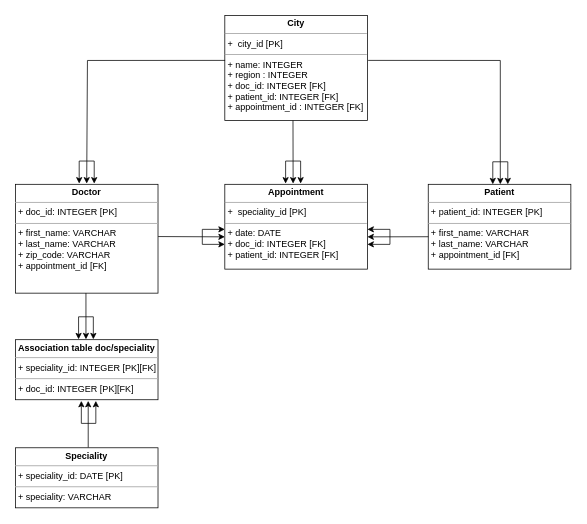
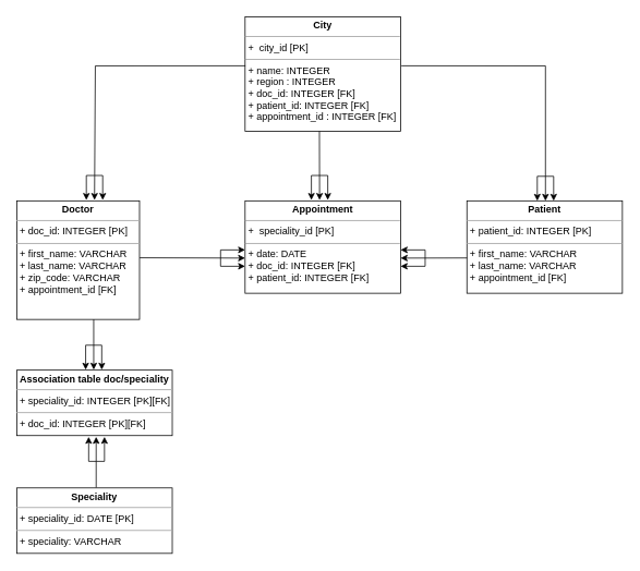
  <mxCell id="0" />
  <mxCell id="1" parent="0" />
- <mxCell id="2" value="&lt;p style=&quot;margin:0px;margin-top:4px;text-align:center;&quot;&gt;&lt;b&gt;Doctor&lt;/b&gt;&lt;/p&gt;&lt;hr size=&quot;1&quot;&gt;&lt;p style=&quot;margin:0px;margin-left:4px;&quot;&gt;+ doc_id: INTEGER [PK]&lt;br&gt;&lt;/p&gt;&lt;hr size=&quot;1&quot;&gt;&lt;p style=&quot;margin:0px;margin-left:4px;&quot;&gt;+ first_name: VARCHAR&amp;nbsp;&lt;br&gt;&lt;/p&gt;&lt;p style=&quot;margin:0px;margin-left:4px;&quot;&gt;+ last_name: VARCHAR&amp;nbsp;&lt;br&gt;&lt;span style=&quot;background-color: initial;&quot;&gt;+ zip_code: VARCHAR&amp;nbsp;&lt;/span&gt;&lt;br&gt;&lt;/p&gt;&lt;p style=&quot;margin:0px;margin-left:4px;&quot;&gt;+ appointment_id [FK]&lt;br&gt;&lt;/p&gt;" style="verticalAlign=top;align=left;overflow=fill;fontSize=12;fontFamily=Helvetica;html=1;rounded=0;shadow=0;comic=0;labelBackgroundColor=none;strokeWidth=1" vertex="1" parent="1"><mxGeometry x="20" y="245" width="190" height="145" as="geometry" /></mxCell>
+ <mxCell id="2" value="&lt;p style=&quot;margin:0px;margin-top:4px;text-align:center;&quot;&gt;&lt;b&gt;Doctor&lt;/b&gt;&lt;/p&gt;&lt;hr size=&quot;1&quot;&gt;&lt;p style=&quot;margin:0px;margin-left:4px;&quot;&gt;+ doc_id: INTEGER [PK]&lt;br&gt;&lt;/p&gt;&lt;hr size=&quot;1&quot;&gt;&lt;p style=&quot;margin:0px;margin-left:4px;&quot;&gt;+ first_name: VARCHAR&amp;nbsp;&lt;br&gt;&lt;/p&gt;&lt;p style=&quot;margin:0px;margin-left:4px;&quot;&gt;+ last_name: VARCHAR&amp;nbsp;&lt;br&gt;&lt;span style=&quot;background-color: initial;&quot;&gt;+ zip_code: VARCHAR&amp;nbsp;&lt;/span&gt;&lt;br&gt;&lt;/p&gt;&lt;p style=&quot;margin:0px;margin-left:4px;&quot;&gt;+ appointment_id [FK]&lt;br&gt;&lt;/p&gt;" style="verticalAlign=top;align=left;overflow=fill;fontSize=12;fontFamily=Helvetica;html=1;rounded=0;shadow=0;comic=0;labelBackgroundColor=none;strokeWidth=1" vertex="1" parent="1"><mxGeometry x="20" y="245" width="150" height="145" as="geometry" /></mxCell>
  <mxCell id="3" value="&lt;p style=&quot;margin:0px;margin-top:4px;text-align:center;&quot;&gt;&lt;b&gt;Patient&lt;/b&gt;&lt;/p&gt;&lt;hr size=&quot;1&quot;&gt;&lt;p style=&quot;margin:0px;margin-left:4px;&quot;&gt;+ patient_id: INTEGER [PK]&lt;br&gt;&lt;/p&gt;&lt;hr size=&quot;1&quot;&gt;&lt;p style=&quot;margin:0px;margin-left:4px;&quot;&gt;+ first_name: VARCHAR&amp;nbsp;&lt;br data-darkreader-inline-border=&quot;&quot; style=&quot;border-color: var(--darkreader-border--border-color); --darkreader-inline-border:var(--darkreader-border--darkreader-border--border-color);&quot;&gt;&lt;/p&gt;&lt;p style=&quot;margin:0px;margin-left:4px;&quot;&gt;+ last_name: VARCHAR&amp;nbsp;&lt;br&gt;&lt;/p&gt;&lt;p style=&quot;margin:0px;margin-left:4px;&quot;&gt;+ appointment_id [FK]&lt;br&gt;&lt;/p&gt;" style="verticalAlign=top;align=left;overflow=fill;fontSize=12;fontFamily=Helvetica;html=1;rounded=0;shadow=0;comic=0;labelBackgroundColor=none;strokeWidth=1" vertex="1" parent="1"><mxGeometry x="570" y="245" width="190" height="113" as="geometry" /></mxCell>
  <mxCell id="4" value="&lt;p style=&quot;margin:0px;margin-top:4px;text-align:center;&quot;&gt;&lt;b&gt;Appointment&lt;/b&gt;&lt;/p&gt;&lt;hr size=&quot;1&quot;&gt;&lt;p style=&quot;margin:0px;margin-left:4px;&quot;&gt;+&amp;nbsp; speciality_id [PK]&lt;br&gt;&lt;/p&gt;&lt;hr size=&quot;1&quot;&gt;&lt;p style=&quot;margin:0px;margin-left:4px;&quot;&gt;+ date: DATE&lt;/p&gt;&lt;p style=&quot;margin:0px;margin-left:4px;&quot;&gt;+ doc_id: INTEGER [FK]&lt;br&gt;&lt;/p&gt;&lt;p style=&quot;margin:0px;margin-left:4px;&quot;&gt;+ patient_id: INTEGER [FK]&lt;br&gt;&lt;/p&gt;" style="verticalAlign=top;align=left;overflow=fill;fontSize=12;fontFamily=Helvetica;html=1;rounded=0;shadow=0;comic=0;labelBackgroundColor=none;strokeWidth=1" vertex="1" parent="1"><mxGeometry x="299" y="245" width="190" height="113" as="geometry" /></mxCell>
  <mxCell id="5" value="" style="group" vertex="1" connectable="0" parent="1"><mxGeometry x="239" y="305" width="60" height="20" as="geometry" /></mxCell>
  <mxCell id="6" value="" style="endArrow=classic;html=1;rounded=0;exitX=1.001;exitY=0.48;exitDx=0;exitDy=0;exitPerimeter=0;" edge="1" parent="5" source="2"><mxGeometry width="50" height="50" relative="1" as="geometry"><mxPoint x="-23" y="10" as="sourcePoint" /><mxPoint x="60" y="10" as="targetPoint" /></mxGeometry></mxCell>
  <mxCell id="7" value="" style="endArrow=classic;html=1;rounded=0;" edge="1" parent="5"><mxGeometry width="50" height="50" relative="1" as="geometry"><mxPoint x="30" y="10" as="sourcePoint" /><mxPoint x="60" as="targetPoint" /><Array as="points"><mxPoint x="30" /></Array></mxGeometry></mxCell>
  <mxCell id="8" value="" style="endArrow=classic;html=1;rounded=0;" edge="1" parent="5"><mxGeometry width="50" height="50" relative="1" as="geometry"><mxPoint x="30" y="10" as="sourcePoint" /><mxPoint x="60" y="20" as="targetPoint" /><Array as="points"><mxPoint x="30" y="20" /></Array></mxGeometry></mxCell>
  <mxCell id="9" value="" style="group;rotation=-180;" vertex="1" connectable="0" parent="1"><mxGeometry x="489" y="305" width="60" height="20" as="geometry" /></mxCell>
  <mxCell id="10" value="" style="endArrow=classic;html=1;rounded=0;exitX=0.001;exitY=0.618;exitDx=0;exitDy=0;exitPerimeter=0;" edge="1" parent="9" source="3"><mxGeometry width="50" height="50" relative="1" as="geometry"><mxPoint x="57" y="10" as="sourcePoint" /><mxPoint y="10" as="targetPoint" /></mxGeometry></mxCell>
  <mxCell id="11" value="" style="endArrow=classic;html=1;rounded=0;" edge="1" parent="9"><mxGeometry width="50" height="50" relative="1" as="geometry"><mxPoint x="30" y="10" as="sourcePoint" /><mxPoint y="20" as="targetPoint" /><Array as="points"><mxPoint x="30" y="20" /></Array></mxGeometry></mxCell>
  <mxCell id="12" value="" style="endArrow=classic;html=1;rounded=0;" edge="1" parent="9"><mxGeometry width="50" height="50" relative="1" as="geometry"><mxPoint x="30" y="10" as="sourcePoint" /><mxPoint as="targetPoint" /><Array as="points"><mxPoint x="30" /></Array></mxGeometry></mxCell>
  <mxCell id="13" value="&lt;p style=&quot;margin:0px;margin-top:4px;text-align:center;&quot;&gt;&lt;b&gt;City&lt;/b&gt;&lt;/p&gt;&lt;hr size=&quot;1&quot;&gt;&lt;p style=&quot;margin:0px;margin-left:4px;&quot;&gt;+&amp;nbsp; city_id [PK]&lt;br&gt;&lt;/p&gt;&lt;hr size=&quot;1&quot;&gt;&lt;p style=&quot;margin:0px;margin-left:4px;&quot;&gt;+ name: INTEGER&lt;/p&gt;&lt;p style=&quot;margin:0px;margin-left:4px;&quot;&gt;+ region : INTEGER&lt;/p&gt;&lt;p style=&quot;margin:0px;margin-left:4px;&quot;&gt;+ doc_id: INTEGER [FK]&lt;br&gt;&lt;/p&gt;&lt;p style=&quot;margin:0px;margin-left:4px;&quot;&gt;+ patient_id: INTEGER [FK]&lt;br&gt;&lt;/p&gt;&lt;p style=&quot;margin:0px;margin-left:4px;&quot;&gt;+ appointment_id : INTEGER [FK]&lt;/p&gt;" style="verticalAlign=top;align=left;overflow=fill;fontSize=12;fontFamily=Helvetica;html=1;rounded=0;shadow=0;comic=0;labelBackgroundColor=none;strokeWidth=1" vertex="1" parent="1"><mxGeometry x="299" y="20" width="190" height="140" as="geometry" /></mxCell>
  <mxCell id="14" value="&lt;p style=&quot;margin:0px;margin-top:4px;text-align:center;&quot;&gt;&lt;b&gt;Association table doc/speciality&lt;/b&gt;&lt;/p&gt;&lt;hr size=&quot;1&quot;&gt;&lt;p style=&quot;margin:0px;margin-left:4px;&quot;&gt;+ speciality_id: INTEGER [PK][FK]&lt;br&gt;&lt;/p&gt;&lt;hr size=&quot;1&quot;&gt;&lt;p style=&quot;margin:0px;margin-left:4px;&quot;&gt;+ doc_id: INTEGER [PK][FK]&lt;/p&gt;" style="verticalAlign=top;align=left;overflow=fill;fontSize=12;fontFamily=Helvetica;html=1;rounded=0;shadow=0;comic=0;labelBackgroundColor=none;strokeWidth=1" vertex="1" parent="1"><mxGeometry x="20" y="452" width="190" height="80" as="geometry" /></mxCell>
  <mxCell id="15" value="" style="group;rotation=90;" vertex="1" connectable="0" parent="1"><mxGeometry x="360" y="204" width="60" height="20" as="geometry" /></mxCell>
  <mxCell id="16" value="" style="endArrow=classic;html=1;rounded=0;exitX=0.478;exitY=1;exitDx=0;exitDy=0;exitPerimeter=0;" edge="1" parent="15" source="13"><mxGeometry width="50" height="50" relative="1" as="geometry"><mxPoint x="30" y="-34" as="sourcePoint" /><mxPoint x="30" y="40" as="targetPoint" /></mxGeometry></mxCell>
  <mxCell id="17" value="" style="endArrow=classic;html=1;rounded=0;" edge="1" parent="15"><mxGeometry width="50" height="50" relative="1" as="geometry"><mxPoint x="30" y="10" as="sourcePoint" /><mxPoint x="40" y="40" as="targetPoint" /><Array as="points"><mxPoint x="40" y="10" /></Array></mxGeometry></mxCell>
  <mxCell id="18" value="" style="endArrow=classic;html=1;rounded=0;" edge="1" parent="15"><mxGeometry width="50" height="50" relative="1" as="geometry"><mxPoint x="30" y="10" as="sourcePoint" /><mxPoint x="20" y="40" as="targetPoint" /><Array as="points"><mxPoint x="20" y="10" /></Array></mxGeometry></mxCell>
  <mxCell id="19" value="" style="group;rotation=90;" vertex="1" connectable="0" parent="1"><mxGeometry x="636" y="205" width="60" height="20" as="geometry" /></mxCell>
  <mxCell id="20" value="" style="endArrow=classic;html=1;rounded=0;exitX=1.005;exitY=0.428;exitDx=0;exitDy=0;exitPerimeter=0;" edge="1" parent="19" source="13"><mxGeometry width="50" height="50" relative="1" as="geometry"><mxPoint x="-130" y="-125" as="sourcePoint" /><mxPoint x="30" y="40" as="targetPoint" /><Array as="points"><mxPoint x="30" y="-125" /></Array></mxGeometry></mxCell>
  <mxCell id="21" value="" style="endArrow=classic;html=1;rounded=0;" edge="1" parent="19"><mxGeometry width="50" height="50" relative="1" as="geometry"><mxPoint x="30" y="10" as="sourcePoint" /><mxPoint x="40" y="40" as="targetPoint" /><Array as="points"><mxPoint x="40" y="10" /></Array></mxGeometry></mxCell>
  <mxCell id="22" value="" style="endArrow=classic;html=1;rounded=0;" edge="1" parent="19"><mxGeometry width="50" height="50" relative="1" as="geometry"><mxPoint x="30" y="10" as="sourcePoint" /><mxPoint x="20" y="40" as="targetPoint" /><Array as="points"><mxPoint x="20" y="10" /></Array></mxGeometry></mxCell>
  <mxCell id="23" value="" style="group;rotation=90;" vertex="1" connectable="0" parent="1"><mxGeometry x="85" y="204" width="60" height="20" as="geometry" /></mxCell>
  <mxCell id="24" value="" style="endArrow=classic;html=1;rounded=0;exitX=0.002;exitY=0.428;exitDx=0;exitDy=0;exitPerimeter=0;" edge="1" parent="23" source="13"><mxGeometry width="50" height="50" relative="1" as="geometry"><mxPoint x="30" y="-34" as="sourcePoint" /><mxPoint x="30" y="40" as="targetPoint" /><Array as="points"><mxPoint x="31" y="-124" /></Array></mxGeometry></mxCell>
  <mxCell id="25" value="" style="endArrow=classic;html=1;rounded=0;" edge="1" parent="23"><mxGeometry width="50" height="50" relative="1" as="geometry"><mxPoint x="30" y="10" as="sourcePoint" /><mxPoint x="40" y="40" as="targetPoint" /><Array as="points"><mxPoint x="40" y="10" /></Array></mxGeometry></mxCell>
  <mxCell id="26" value="" style="endArrow=classic;html=1;rounded=0;" edge="1" parent="23"><mxGeometry width="50" height="50" relative="1" as="geometry"><mxPoint x="30" y="10" as="sourcePoint" /><mxPoint x="20" y="40" as="targetPoint" /><Array as="points"><mxPoint x="20" y="10" /></Array></mxGeometry></mxCell>
  <mxCell id="27" value="" style="group;rotation=90;" vertex="1" connectable="0" parent="1"><mxGeometry x="85.5" y="410.5" width="59" height="20" as="geometry" /></mxCell>
  <mxCell id="28" value="" style="endArrow=classic;html=1;rounded=0;" edge="1" parent="27"><mxGeometry width="50" height="50" relative="1" as="geometry"><mxPoint x="28.5" y="-20.5" as="sourcePoint" /><mxPoint x="28.517" y="41" as="targetPoint" /><Array as="points" /></mxGeometry></mxCell>
  <mxCell id="29" value="" style="endArrow=classic;html=1;rounded=0;" edge="1" parent="27"><mxGeometry width="50" height="50" relative="1" as="geometry"><mxPoint x="28.517" y="11" as="sourcePoint" /><mxPoint x="38.35" y="41" as="targetPoint" /><Array as="points"><mxPoint x="38.35" y="11" /></Array></mxGeometry></mxCell>
  <mxCell id="30" value="" style="endArrow=classic;html=1;rounded=0;" edge="1" parent="27"><mxGeometry width="50" height="50" relative="1" as="geometry"><mxPoint x="28.517" y="11" as="sourcePoint" /><mxPoint x="18.683" y="41" as="targetPoint" /><Array as="points"><mxPoint x="18.683" y="11" /></Array></mxGeometry></mxCell>
  <mxCell id="31" value="&lt;p style=&quot;margin:0px;margin-top:4px;text-align:center;&quot;&gt;&lt;b&gt;Speciality&lt;/b&gt;&lt;/p&gt;&lt;hr size=&quot;1&quot;&gt;&lt;p style=&quot;margin:0px;margin-left:4px;&quot;&gt;+ speciality_id: DATE [PK]&lt;br&gt;&lt;/p&gt;&lt;hr size=&quot;1&quot;&gt;&lt;p style=&quot;margin:0px;margin-left:4px;&quot;&gt;+ speciality: VARCHAR&amp;nbsp;&lt;/p&gt;" style="verticalAlign=top;align=left;overflow=fill;fontSize=12;fontFamily=Helvetica;html=1;rounded=0;shadow=0;comic=0;labelBackgroundColor=none;strokeWidth=1" vertex="1" parent="1"><mxGeometry x="20" y="596" width="190" height="80" as="geometry" /></mxCell>
  <mxCell id="32" value="" style="group;rotation=-90;" vertex="1" connectable="0" parent="1"><mxGeometry x="86.5" y="553.5" width="60" height="20" as="geometry" /></mxCell>
  <mxCell id="33" value="" style="endArrow=classic;html=1;rounded=0;" edge="1" parent="32"><mxGeometry width="50" height="50" relative="1" as="geometry"><mxPoint x="30.508" y="42" as="sourcePoint" /><mxPoint x="30.508" y="-20" as="targetPoint" /><Array as="points" /></mxGeometry></mxCell>
  <mxCell id="34" value="" style="endArrow=classic;html=1;rounded=0;" edge="1" parent="32"><mxGeometry width="50" height="50" relative="1" as="geometry"><mxPoint x="30.508" y="10" as="sourcePoint" /><mxPoint x="21.356" y="-20" as="targetPoint" /><Array as="points"><mxPoint x="21.356" y="10" /></Array></mxGeometry></mxCell>
  <mxCell id="35" value="" style="endArrow=classic;html=1;rounded=0;" edge="1" parent="32"><mxGeometry width="50" height="50" relative="1" as="geometry"><mxPoint x="30.508" y="10" as="sourcePoint" /><mxPoint x="40.678" y="-20" as="targetPoint" /><Array as="points"><mxPoint x="40.678" y="10" /></Array></mxGeometry></mxCell>
